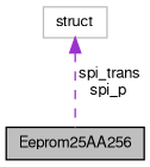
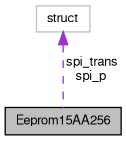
  digraph {
    node [fontname=FreeSans fontsize=10 shape=record style=filled]
-   n1 [color=black fillcolor=grey75 fontcolor=black height=0.2 label=Eeprom25AA256 width=0.4]
+   n1 [color=black fillcolor=grey75 fontcolor=black height=0.2 label=Eeprom15AA256 width=0.4]
    n2 [color=grey75 fillcolor=white height=0.2 label=struct width=0.4]
    n2 -> n1 [color=darkorchid3 dir=back fontname=FreeSans fontsize=10 label=" spi_trans\nspi_p" labelfontname=FreeSans labelfontsize=10 style=dashed]
  }
